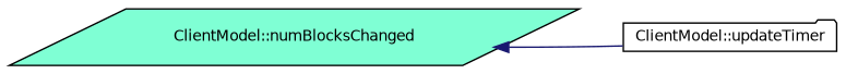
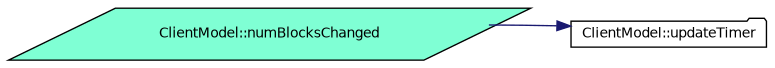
  digraph {
    rankdir=LR
    node [color=black fontname=Helvetica fontsize=10 style=filled]
    n1 [fillcolor=aquamarine fontcolor=black height=0.2 label="ClientModel::numBlocksChanged" shape=parallelogram width=0.4]
    n2 [fillcolor=white height=0.2 label="ClientModel::updateTimer" shape=folder width=0.4]
-   n1 -> n2 [color=midnightblue dir=back fontname=Helvetica fontsize=10 labelfontname=Helvetica labelfontsize=10 style=solid]
+   n2 -> n1 [color=midnightblue dir=back fontname=Helvetica fontsize=10 labelfontname=Helvetica labelfontsize=10 style=solid]
  }
